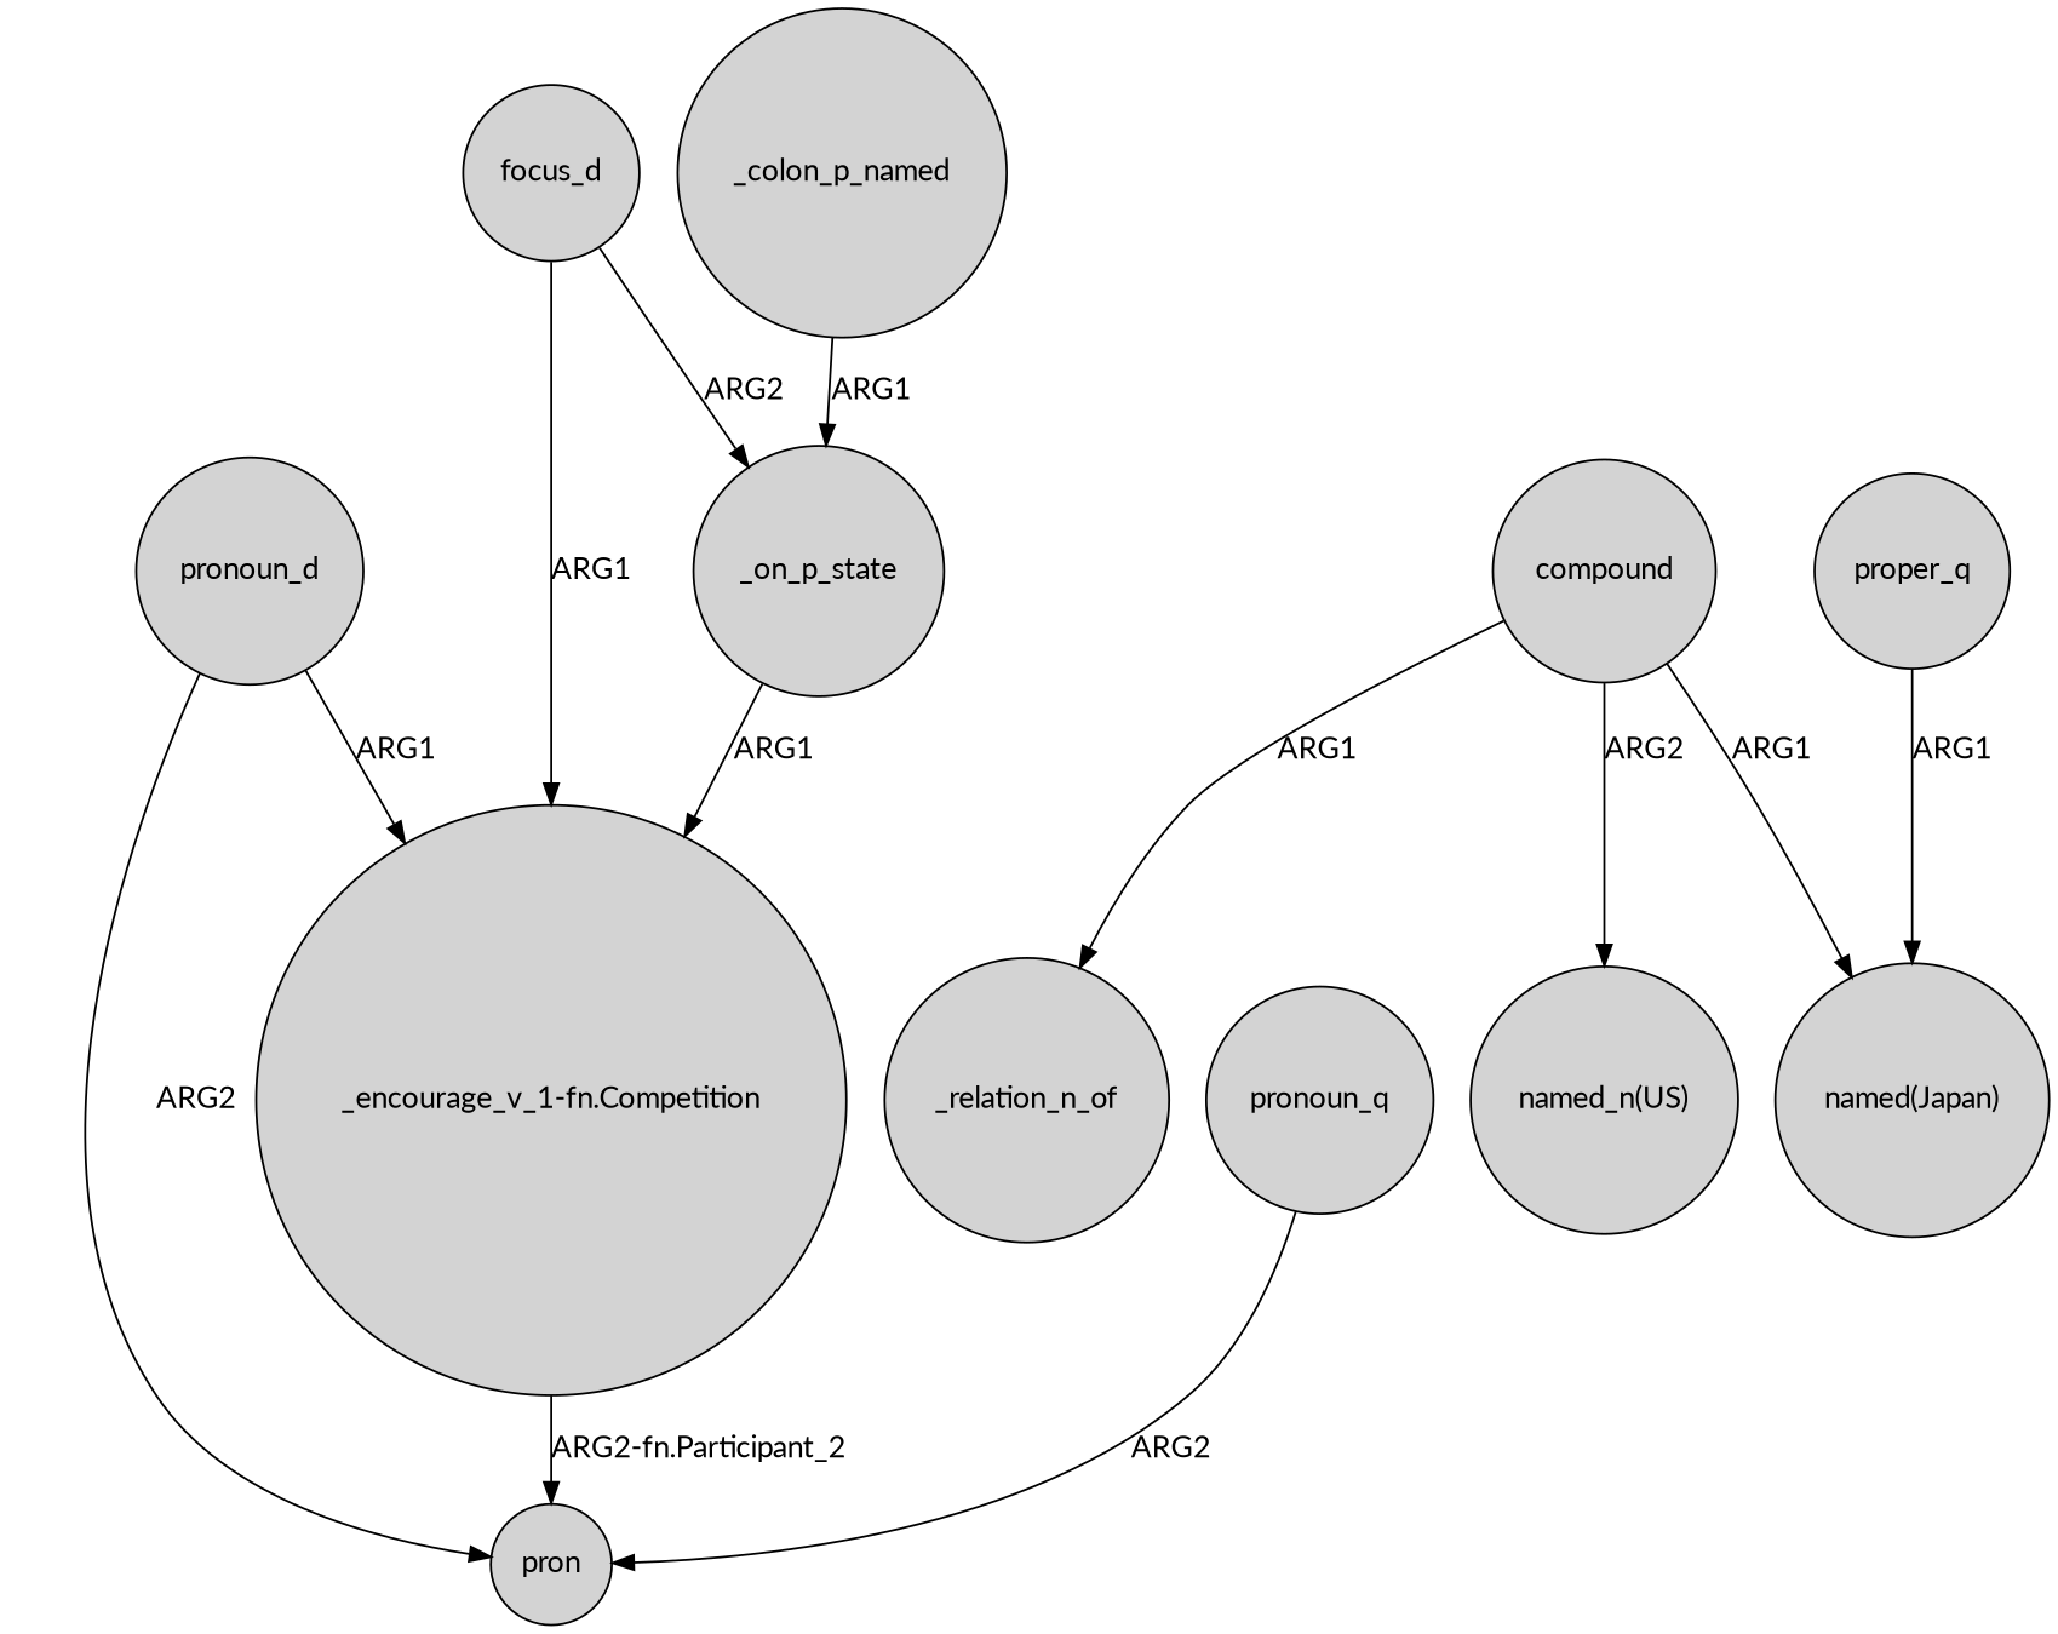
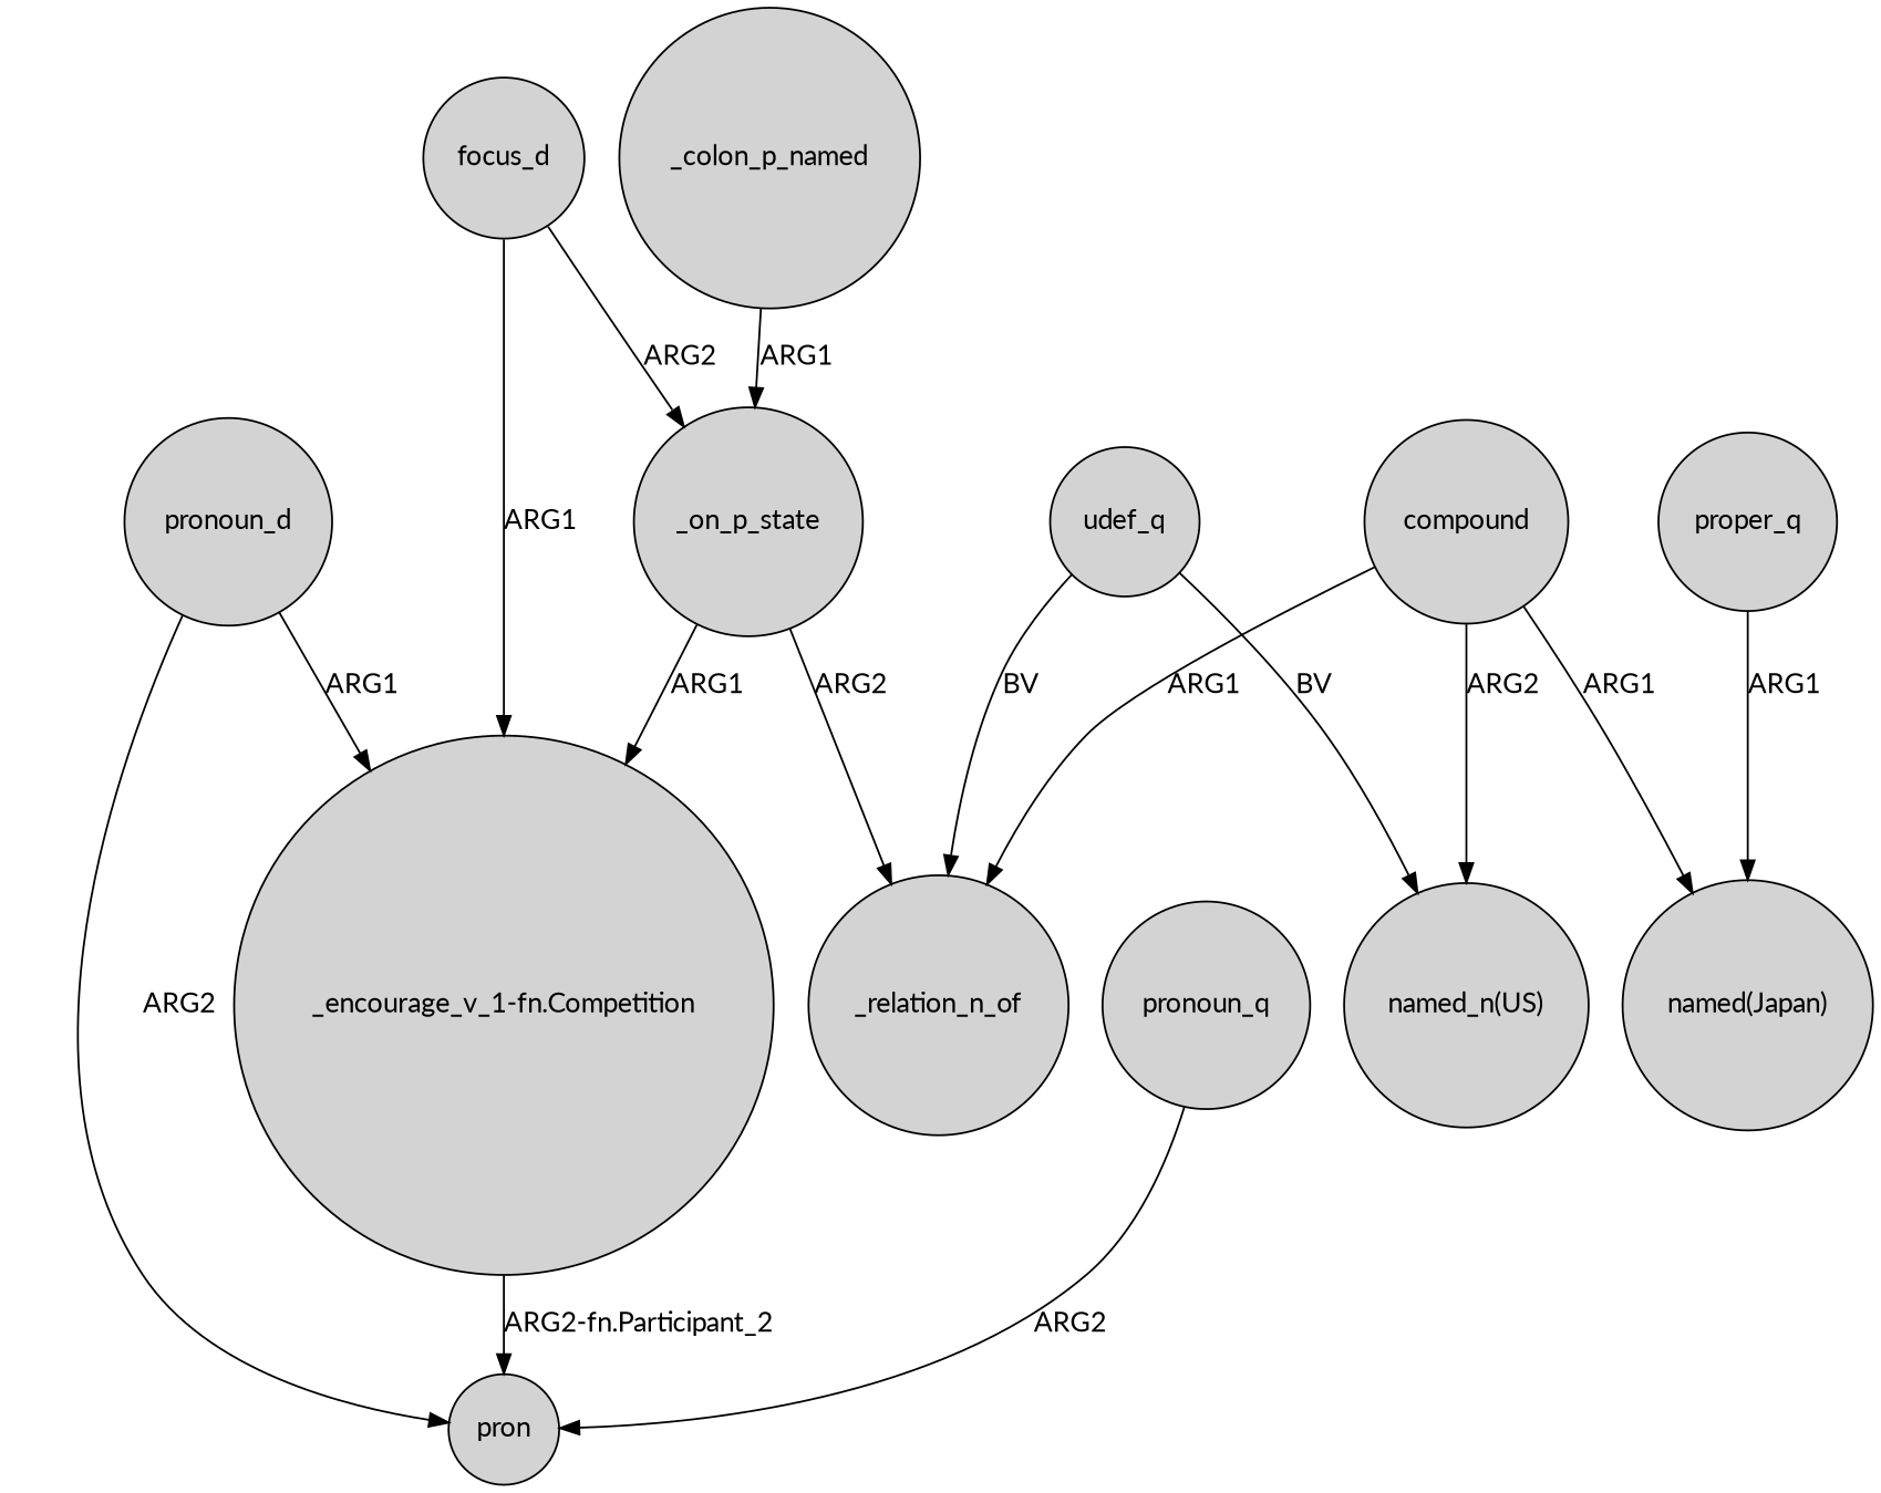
  digraph {
    fontname=Lato
    node [fontname=Lato shape=circle style=filled]
    edge [fontname=Lato]
    focus_d
    "_encourage_v_1-fn.Competition"
    _on_p_state
    pron
    _relation_n_of
    n6 [label=_colon_p_named]
    proper_q
    "named(Japan)"
    n9 [label=pronoun_d]
    compound
    "named_n(US)"
+   udef_q
    pronoun_q
    focus_d -> "_encourage_v_1-fn.Competition" [label=ARG1]
    focus_d -> _on_p_state [label=ARG2]
    "_encourage_v_1-fn.Competition" -> pron [label="ARG2-fn.Participant_2"]
    _on_p_state -> "_encourage_v_1-fn.Competition" [label=ARG1]
+   _on_p_state -> _relation_n_of [label=ARG2]
    n6 -> _on_p_state [label=ARG1]
    proper_q -> "named(Japan)" [label=ARG1]
    n9 -> "_encourage_v_1-fn.Competition" [label=ARG1]
    n9 -> pron [label=ARG2]
    compound -> _relation_n_of [label=ARG1]
    compound -> "named(Japan)" [label=ARG1]
    compound -> "named_n(US)" [label=ARG2]
+   udef_q -> _relation_n_of [label=BV]
+   udef_q -> "named_n(US)" [label=BV]
    pronoun_q -> pron [label=ARG2]
  }
